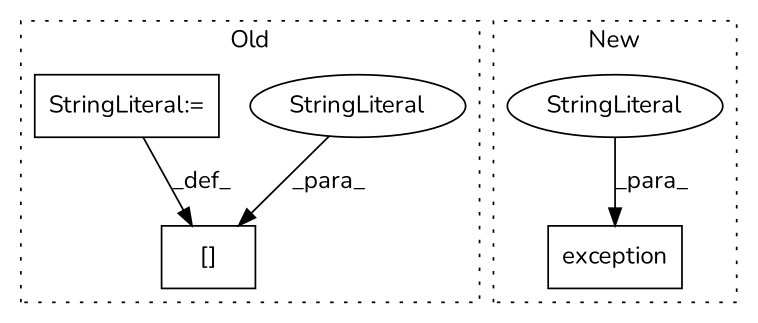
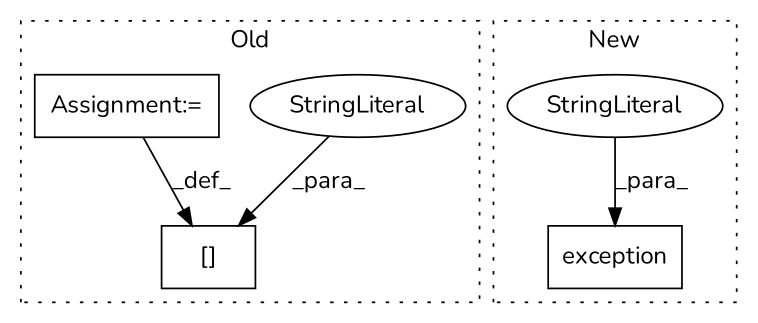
  digraph {
    fontname=Nunito
    node [a=45 shape=box fontname=Nunito]
    edge [fontname=Nunito]
    n1 [a=2 l="41,1" label="[]" s="6946,6998"]
    n2 [l=11 label=StringLiteral s=6987 shape=ellipse]
-   n3 [a=7 l=19 label="StringLiteral:=" s=6082]
+   n3 [a=7 l=19 label="Assignment:=" s=6082]
    n4 [a=32 l="10,1" label=exception s="8400,8442"]
    n5 [l=32 label=StringLiteral s=8410 shape=ellipse]
    subgraph cluster_1 {
      label=Old
      style=dotted
      n1
      n2
      n3
    }
    subgraph cluster_2 {
      label=New
      style=dotted
      n4
      n5
    }
    n2 -> n1 [label=_para_]
    n3 -> n1 [label=_def_]
    n5 -> n4 [label=_para_]
  }
